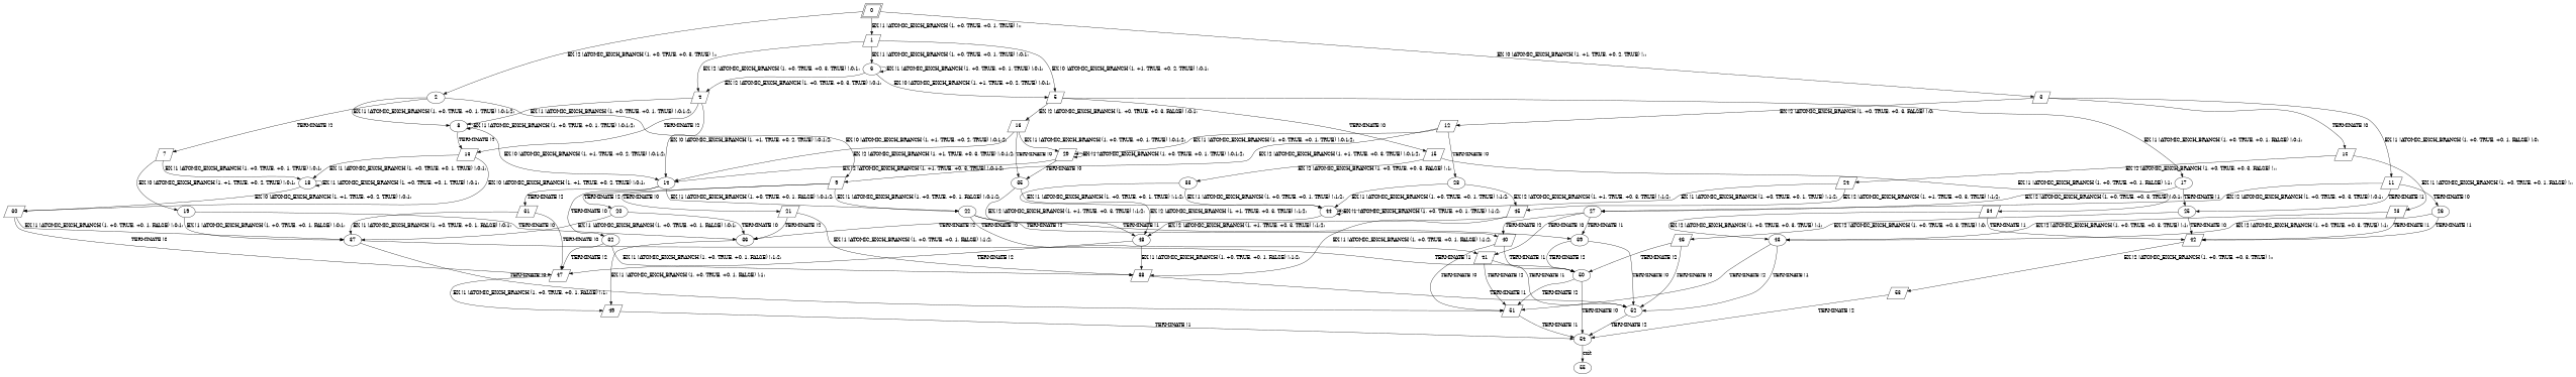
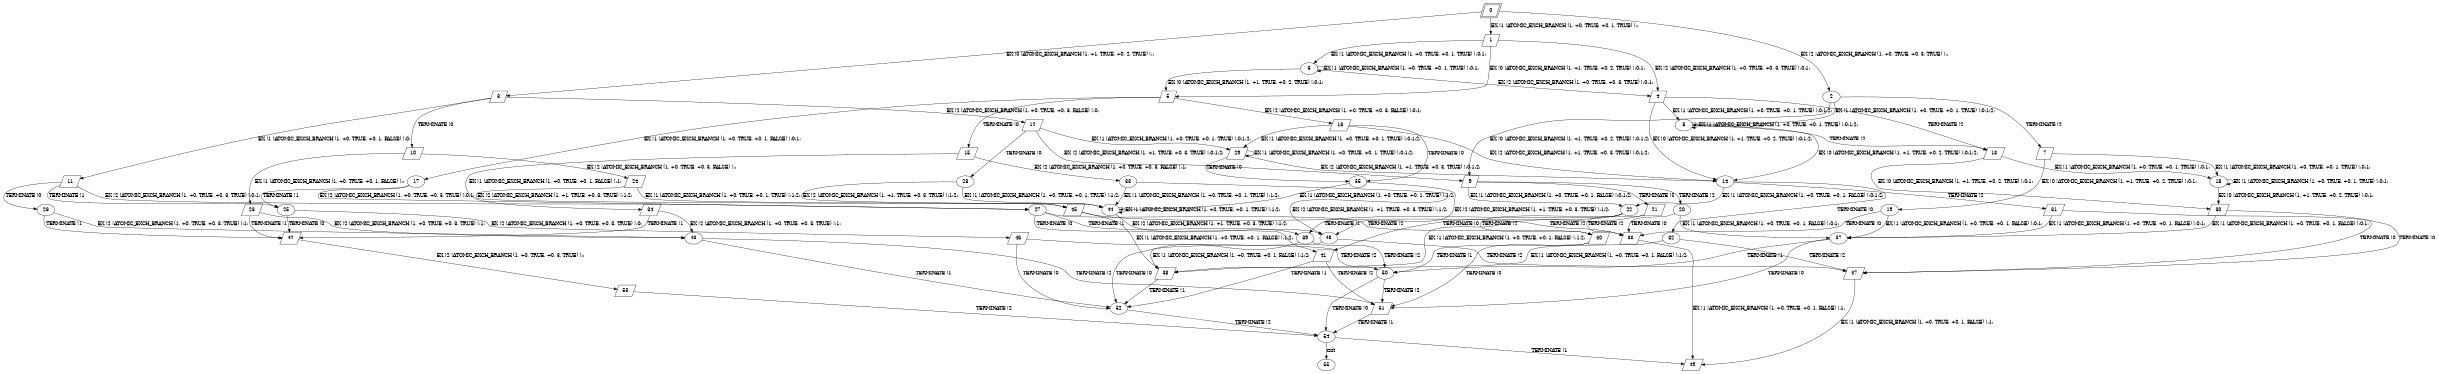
  digraph {
    node [shape=parallelogram]
    0 [peripheries=2]
    1
    2 [shape=ellipse]
    3
    4
    5
    6 [shape=ellipse]
    7
    8 [shape=ellipse]
    9
    10
    11
    12
    13
    14 [shape=ellipse]
    15
    16
    17 [shape=ellipse]
    18 [shape=ellipse]
    19 [shape=ellipse]
    20 [shape=ellipse]
    21
    22 [shape=ellipse]
    23
    24
    25 [shape=ellipse]
    26 [shape=ellipse]
    27 [shape=ellipse]
    28 [shape=ellipse]
    29
    30
    31
    32 [shape=ellipse]
    33 [shape=ellipse]
    34
    35 [shape=ellipse]
-   36 [shape=ellipse]
+   36
    37 [shape=ellipse]
    38
    39 [shape=ellipse]
    40
    41
    42
    43 [shape=ellipse]
    44 [shape=ellipse]
    45
    46
    47
    48 [shape=ellipse]
    49
    50 [shape=ellipse]
    51
    52 [shape=ellipse]
    53
    54 [shape=ellipse]
    55 [shape=ellipse]
    0 -> 1 [label="EX !1 !ATOMIC_EXCH_BRANCH (1, +0, TRUE, +0, 1, TRUE) !::"]
    0 -> 2 [label="EX !2 !ATOMIC_EXCH_BRANCH (1, +0, TRUE, +0, 3, TRUE) !::"]
    0 -> 3 [label="EX !0 !ATOMIC_EXCH_BRANCH (1, +1, TRUE, +0, 2, TRUE) !::"]
    1 -> 4 [label="EX !2 !ATOMIC_EXCH_BRANCH (1, +0, TRUE, +0, 3, TRUE) !:0:1:"]
    1 -> 5 [label="EX !0 !ATOMIC_EXCH_BRANCH (1, +1, TRUE, +0, 2, TRUE) !:0:1:"]
    1 -> 6 [label="EX !1 !ATOMIC_EXCH_BRANCH (1, +0, TRUE, +0, 1, TRUE) !:0:1:"]
    2 -> 7 [label="TERMINATE !2"]
    2 -> 8 [label="EX !1 !ATOMIC_EXCH_BRANCH (1, +0, TRUE, +0, 1, TRUE) !:0:1:2:"]
    2 -> 9 [label="EX !0 !ATOMIC_EXCH_BRANCH (1, +1, TRUE, +0, 2, TRUE) !:0:1:2:"]
    3 -> 10 [label="TERMINATE !0"]
    3 -> 11 [label="EX !1 !ATOMIC_EXCH_BRANCH (1, +0, TRUE, +0, 1, FALSE) !:0:"]
    3 -> 12 [label="EX !2 !ATOMIC_EXCH_BRANCH (1, +0, TRUE, +0, 3, FALSE) !:0:"]
    4 -> 8 [label="EX !1 !ATOMIC_EXCH_BRANCH (1, +0, TRUE, +0, 1, TRUE) !:0:1:2:"]
    4 -> 13 [label="TERMINATE !2"]
    4 -> 14 [label="EX !0 !ATOMIC_EXCH_BRANCH (1, +1, TRUE, +0, 2, TRUE) !:0:1:2:"]
    5 -> 15 [label="TERMINATE !0"]
    5 -> 16 [label="EX !2 !ATOMIC_EXCH_BRANCH (1, +0, TRUE, +0, 3, FALSE) !:0:1:"]
    5 -> 17 [label="EX !1 !ATOMIC_EXCH_BRANCH (1, +0, TRUE, +0, 1, FALSE) !:0:1:"]
    6 -> 4 [label="EX !2 !ATOMIC_EXCH_BRANCH (1, +0, TRUE, +0, 3, TRUE) !:0:1:"]
    6 -> 5 [label="EX !0 !ATOMIC_EXCH_BRANCH (1, +1, TRUE, +0, 2, TRUE) !:0:1:"]
    6 -> 6 [label="EX !1 !ATOMIC_EXCH_BRANCH (1, +0, TRUE, +0, 1, TRUE) !:0:1:"]
    7 -> 18 [label="EX !1 !ATOMIC_EXCH_BRANCH (1, +0, TRUE, +0, 1, TRUE) !:0:1:"]
    7 -> 19 [label="EX !0 !ATOMIC_EXCH_BRANCH (1, +1, TRUE, +0, 2, TRUE) !:0:1:"]
    8 -> 8 [label="EX !1 !ATOMIC_EXCH_BRANCH (1, +0, TRUE, +0, 1, TRUE) !:0:1:2:"]
    8 -> 13 [label="TERMINATE !2"]
    8 -> 14 [label="EX !0 !ATOMIC_EXCH_BRANCH (1, +1, TRUE, +0, 2, TRUE) !:0:1:2:"]
    9 -> 20 [label="TERMINATE !2"]
    9 -> 21 [label="TERMINATE !0"]
    9 -> 22 [label="EX !1 !ATOMIC_EXCH_BRANCH (1, +0, TRUE, +0, 1, FALSE) !:0:1:2:"]
    10 -> 23 [label="EX !1 !ATOMIC_EXCH_BRANCH (1, +0, TRUE, +0, 1, FALSE) !::"]
    10 -> 24 [label="EX !2 !ATOMIC_EXCH_BRANCH (1, +0, TRUE, +0, 3, FALSE) !::"]
    11 -> 25 [label="TERMINATE !1"]
    11 -> 26 [label="TERMINATE !0"]
    11 -> 27 [label="EX !2 !ATOMIC_EXCH_BRANCH (1, +0, TRUE, +0, 3, TRUE) !:0:1:"]
    12 -> 9 [label="EX !2 !ATOMIC_EXCH_BRANCH (1, +1, TRUE, +0, 3, TRUE) !:0:1:2:"]
    12 -> 28 [label="TERMINATE !0"]
    12 -> 29 [label="EX !1 !ATOMIC_EXCH_BRANCH (1, +0, TRUE, +0, 1, TRUE) !:0:1:2:"]
    13 -> 18 [label="EX !1 !ATOMIC_EXCH_BRANCH (1, +0, TRUE, +0, 1, TRUE) !:0:1:"]
    13 -> 30 [label="EX !0 !ATOMIC_EXCH_BRANCH (1, +1, TRUE, +0, 2, TRUE) !:0:1:"]
    14 -> 22 [label="EX !1 !ATOMIC_EXCH_BRANCH (1, +0, TRUE, +0, 1, FALSE) !:0:1:2:"]
    14 -> 31 [label="TERMINATE !2"]
    14 -> 32 [label="TERMINATE !0"]
    15 -> 33 [label="EX !2 !ATOMIC_EXCH_BRANCH (1, +0, TRUE, +0, 3, FALSE) !:1:"]
    15 -> 34 [label="EX !1 !ATOMIC_EXCH_BRANCH (1, +0, TRUE, +0, 1, FALSE) !:1:"]
    16 -> 14 [label="EX !2 !ATOMIC_EXCH_BRANCH (1, +1, TRUE, +0, 3, TRUE) !:0:1:2:"]
    16 -> 29 [label="EX !1 !ATOMIC_EXCH_BRANCH (1, +0, TRUE, +0, 1, TRUE) !:0:1:2:"]
    16 -> 35 [label="TERMINATE !0"]
    17 -> 25 [label="TERMINATE !1"]
    17 -> 27 [label="EX !2 !ATOMIC_EXCH_BRANCH (1, +0, TRUE, +0, 3, TRUE) !:0:1:"]
    18 -> 18 [label="EX !1 !ATOMIC_EXCH_BRANCH (1, +0, TRUE, +0, 1, TRUE) !:0:1:"]
    18 -> 30 [label="EX !0 !ATOMIC_EXCH_BRANCH (1, +1, TRUE, +0, 2, TRUE) !:0:1:"]
    19 -> 36 [label="TERMINATE !0"]
    19 -> 37 [label="EX !1 !ATOMIC_EXCH_BRANCH (1, +0, TRUE, +0, 1, FALSE) !:0:1:"]
    20 -> 36 [label="TERMINATE !0"]
    20 -> 37 [label="EX !1 !ATOMIC_EXCH_BRANCH (1, +0, TRUE, +0, 1, FALSE) !:0:1:"]
    21 -> 36 [label="TERMINATE !2"]
    21 -> 38 [label="EX !1 !ATOMIC_EXCH_BRANCH (1, +0, TRUE, +0, 1, FALSE) !:1:2:"]
    22 -> 39 [label="TERMINATE !1"]
    22 -> 40 [label="TERMINATE !2"]
    22 -> 41 [label="TERMINATE !0"]
    23 -> 42 [label="TERMINATE !1"]
    23 -> 43 [label="EX !2 !ATOMIC_EXCH_BRANCH (1, +0, TRUE, +0, 3, TRUE) !:1:"]
    24 -> 44 [label="EX !1 !ATOMIC_EXCH_BRANCH (1, +0, TRUE, +0, 1, TRUE) !:1:2:"]
    24 -> 45 [label="EX !2 !ATOMIC_EXCH_BRANCH (1, +1, TRUE, +0, 3, TRUE) !:1:2:"]
    25 -> 42 [label="TERMINATE !0"]
    25 -> 46 [label="EX !2 !ATOMIC_EXCH_BRANCH (1, +0, TRUE, +0, 3, TRUE) !:0:"]
    26 -> 42 [label="TERMINATE !1"]
    26 -> 43 [label="EX !2 !ATOMIC_EXCH_BRANCH (1, +0, TRUE, +0, 3, TRUE) !:1:"]
    27 -> 39 [label="TERMINATE !1"]
    27 -> 40 [label="TERMINATE !2"]
    27 -> 41 [label="TERMINATE !0"]
    28 -> 44 [label="EX !1 !ATOMIC_EXCH_BRANCH (1, +0, TRUE, +0, 1, TRUE) !:1:2:"]
    28 -> 45 [label="EX !2 !ATOMIC_EXCH_BRANCH (1, +1, TRUE, +0, 3, TRUE) !:1:2:"]
    29 -> 14 [label="EX !2 !ATOMIC_EXCH_BRANCH (1, +1, TRUE, +0, 3, TRUE) !:0:1:2:"]
    29 -> 29 [label="EX !1 !ATOMIC_EXCH_BRANCH (1, +0, TRUE, +0, 1, TRUE) !:0:1:2:"]
    29 -> 35 [label="TERMINATE !0"]
    30 -> 37 [label="EX !1 !ATOMIC_EXCH_BRANCH (1, +0, TRUE, +0, 1, FALSE) !:0:1:"]
    30 -> 47 [label="TERMINATE !0"]
    31 -> 37 [label="EX !1 !ATOMIC_EXCH_BRANCH (1, +0, TRUE, +0, 1, FALSE) !:0:1:"]
    31 -> 47 [label="TERMINATE !0"]
    32 -> 38 [label="EX !1 !ATOMIC_EXCH_BRANCH (1, +0, TRUE, +0, 1, FALSE) !:1:2:"]
    32 -> 47 [label="TERMINATE !2"]
    33 -> 44 [label="EX !1 !ATOMIC_EXCH_BRANCH (1, +0, TRUE, +0, 1, TRUE) !:1:2:"]
    33 -> 48 [label="EX !2 !ATOMIC_EXCH_BRANCH (1, +1, TRUE, +0, 3, TRUE) !:1:2:"]
    34 -> 42 [label="TERMINATE !1"]
    34 -> 43 [label="EX !2 !ATOMIC_EXCH_BRANCH (1, +0, TRUE, +0, 3, TRUE) !:1:"]
    35 -> 44 [label="EX !1 !ATOMIC_EXCH_BRANCH (1, +0, TRUE, +0, 1, TRUE) !:1:2:"]
    35 -> 48 [label="EX !2 !ATOMIC_EXCH_BRANCH (1, +1, TRUE, +0, 3, TRUE) !:1:2:"]
    36 -> 49 [label="EX !1 !ATOMIC_EXCH_BRANCH (1, +0, TRUE, +0, 1, FALSE) !:1:"]
    37 -> 50 [label="TERMINATE !1"]
    37 -> 51 [label="TERMINATE !0"]
    38 -> 52 [label="TERMINATE !1"]
    39 -> 50 [label="TERMINATE !2"]
    39 -> 52 [label="TERMINATE !0"]
    40 -> 50 [label="TERMINATE !1"]
    40 -> 51 [label="TERMINATE !0"]
    41 -> 51 [label="TERMINATE !2"]
    41 -> 52 [label="TERMINATE !1"]
    42 -> 53 [label="EX !2 !ATOMIC_EXCH_BRANCH (1, +0, TRUE, +0, 3, TRUE) !::"]
    43 -> 51 [label="TERMINATE !2"]
    43 -> 52 [label="TERMINATE !1"]
    44 -> 44 [label="EX !1 !ATOMIC_EXCH_BRANCH (1, +0, TRUE, +0, 1, TRUE) !:1:2:"]
    44 -> 48 [label="EX !2 !ATOMIC_EXCH_BRANCH (1, +1, TRUE, +0, 3, TRUE) !:1:2:"]
    45 -> 36 [label="TERMINATE !2"]
    45 -> 38 [label="EX !1 !ATOMIC_EXCH_BRANCH (1, +0, TRUE, +0, 1, FALSE) !:1:2:"]
    46 -> 50 [label="TERMINATE !2"]
    46 -> 52 [label="TERMINATE !0"]
    47 -> 49 [label="EX !1 !ATOMIC_EXCH_BRANCH (1, +0, TRUE, +0, 1, FALSE) !:1:"]
    48 -> 38 [label="EX !1 !ATOMIC_EXCH_BRANCH (1, +0, TRUE, +0, 1, FALSE) !:1:2:"]
    48 -> 47 [label="TERMINATE !2"]
-   49 -> 54 [label="TERMINATE !1"]
+   54 -> 49 [label="TERMINATE !1"]
    50 -> 51 [label="TERMINATE !2"]
    50 -> 54 [label="TERMINATE !0"]
    51 -> 54 [label="TERMINATE !1"]
    52 -> 54 [label="TERMINATE !2"]
    53 -> 54 [label="TERMINATE !2"]
    54 -> 55 [label=exit]
  }
